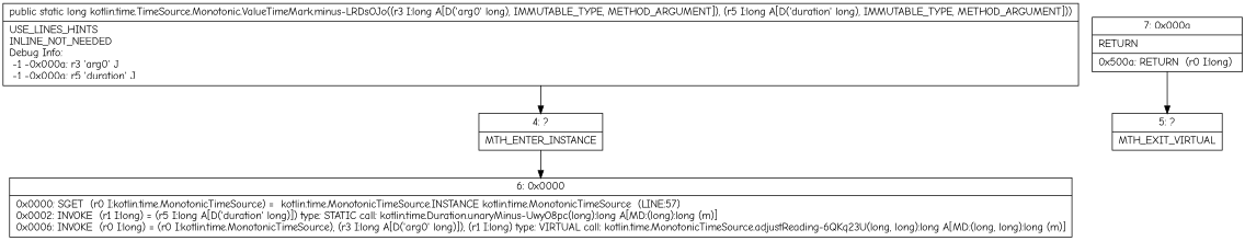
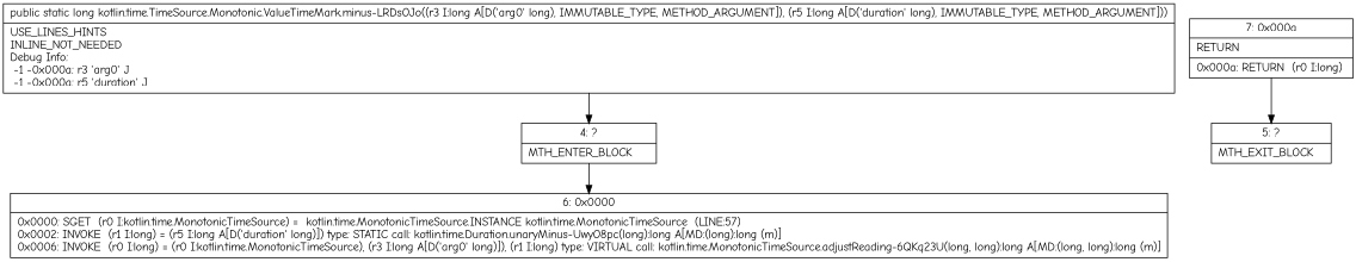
  digraph {
    fontname="Comic Neue"
    node [fontname="Comic Neue" shape=record]
    edge [fontname="Comic Neue"]
-   n1 [label="{4\:\ ?|MTH_ENTER_INSTANCE\l}"]
+   n1 [label="{4\:\ ?|MTH_ENTER_BLOCK\l}"]
    n2 [label="{6\:\ 0x0000|0x0000: SGET  (r0 I:kotlin.time.MonotonicTimeSource) =  kotlin.time.MonotonicTimeSource.INSTANCE kotlin.time.MonotonicTimeSource  (LINE:57)\l0x0002: INVOKE  (r1 I:long) = (r5 I:long A[D('duration' long)]) type: STATIC call: kotlin.time.Duration.unaryMinus\-UwyO8pc(long):long A[MD:(long):long (m)]\l0x0006: INVOKE  (r0 I:long) = (r0 I:kotlin.time.MonotonicTimeSource), (r3 I:long A[D('arg0' long)]), (r1 I:long) type: VIRTUAL call: kotlin.time.MonotonicTimeSource.adjustReading\-6QKq23U(long, long):long A[MD:(long, long):long (m)]\l}"]
-   n3 [label="{7\:\ 0x000a|RETURN\l|0x500a: RETURN  (r0 I:long) \l}"]
-   n4 [label="{5\:\ ?|MTH_EXIT_VIRTUAL\l}"]
+   n3 [label="{7\:\ 0x000a|RETURN\l|0x000a: RETURN  (r0 I:long) \l}"]
+   n4 [label="{5\:\ ?|MTH_EXIT_BLOCK\l}"]
    n5 [label="{public static long kotlin.time.TimeSource.Monotonic.ValueTimeMark.minus\-LRDsOJo((r3 I:long A[D('arg0' long), IMMUTABLE_TYPE, METHOD_ARGUMENT]), (r5 I:long A[D('duration' long), IMMUTABLE_TYPE, METHOD_ARGUMENT]))  | USE_LINES_HINTS\lINLINE_NOT_NEEDED\lDebug Info:\l  \-1 \-0x000a: r3 'arg0' J\l  \-1 \-0x000a: r5 'duration' J\l}"]
    n1 -> n2
    n3 -> n4
    n5 -> n1
  }
